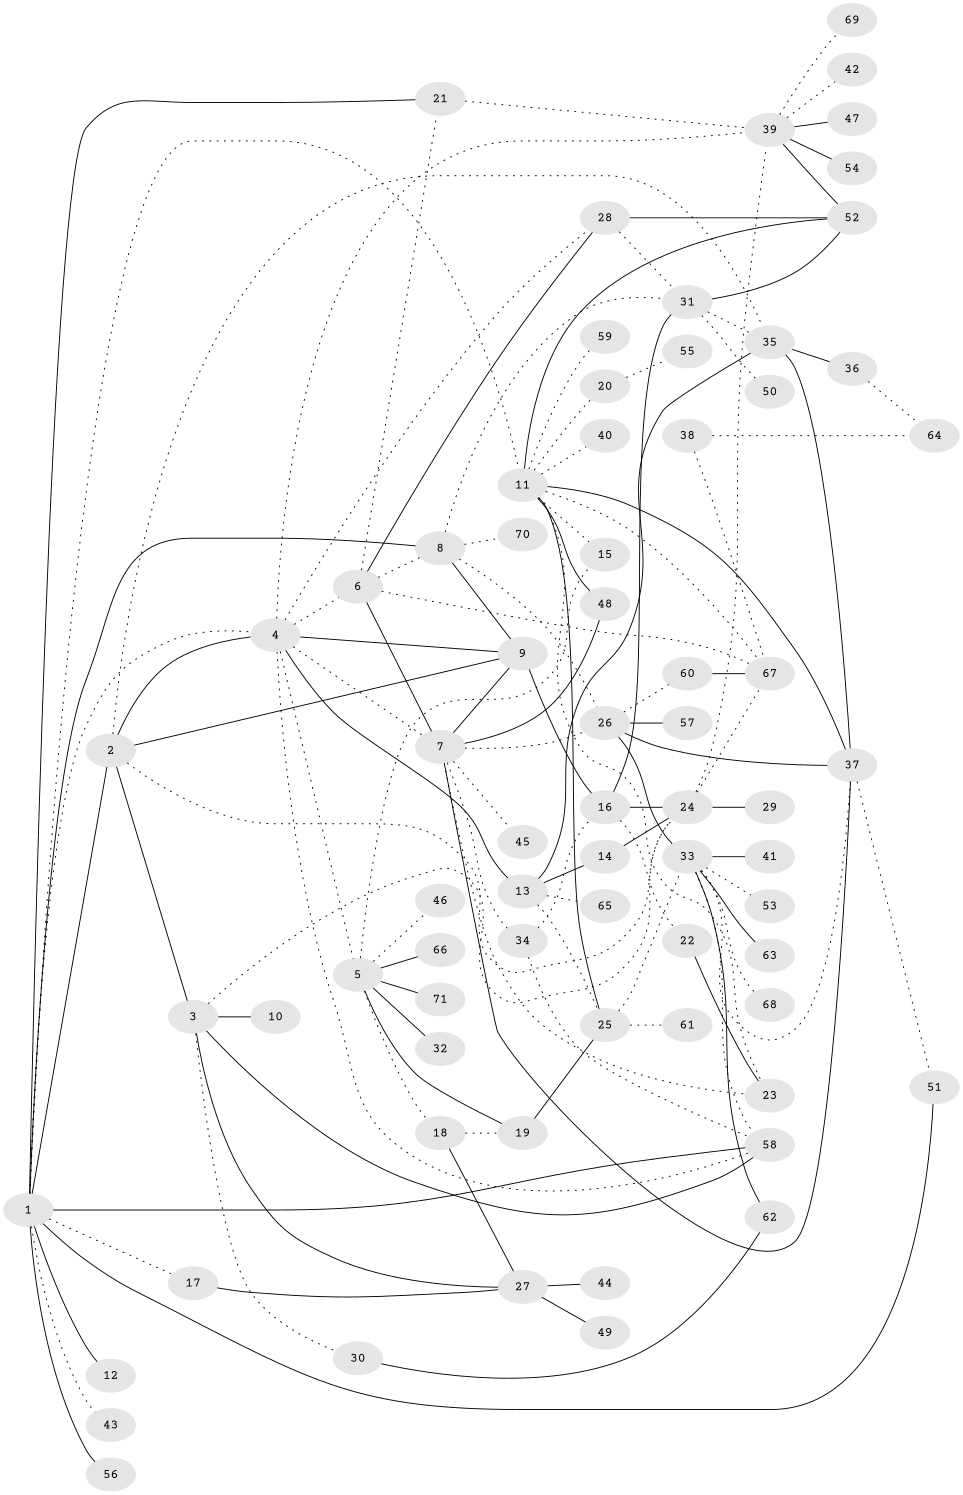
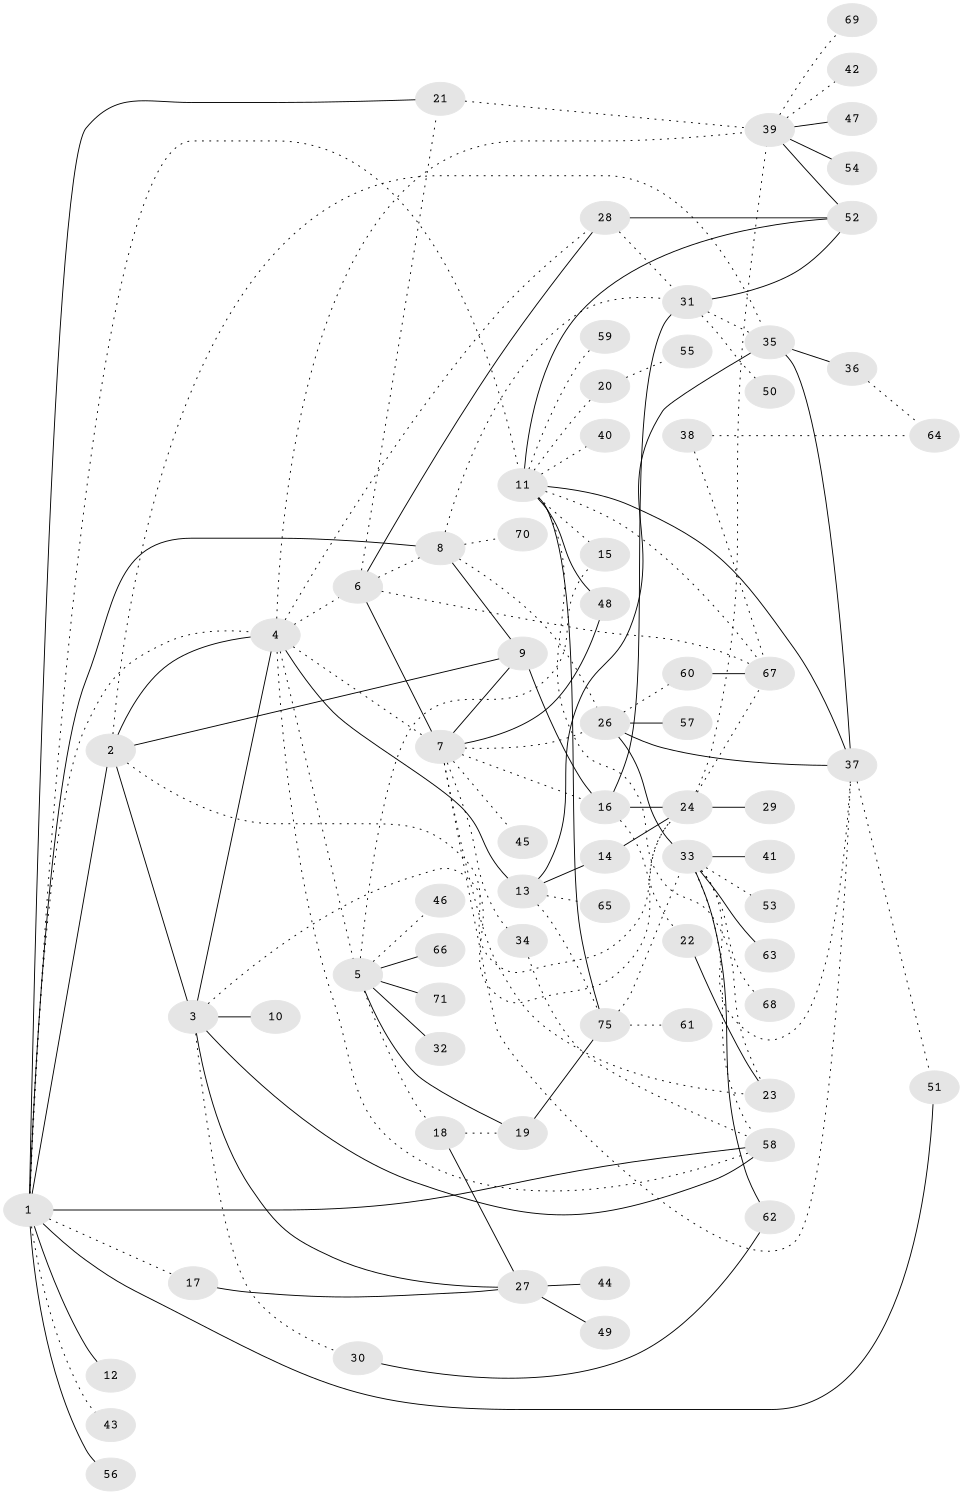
  graph {
    fontname="Courier Prime"
    rankdir=LR
    node [color=gray90 fontname="Courier Prime" style=filled]
    edge [fontname="Courier Prime" style=dotted weight=1.0]
    1
    2
    4
    8
    11
    12
    17
    21
    43
    51
    56
    58
    3
    9
    24
    35
    5
    6
    7
    13
    28
    39
    26
    31
    70
    15
    67
    23
    37
    48
    20
-   25
+   25 [label=75]
    40
    52
    59
    27
    10
    30
    16
    29
    36
    44
    49
    62
    18
    19
    32
    46
    66
    71
    34
    45
    14
    65
    42
    47
    54
    69
    22
    33
    57
    60
    50
    55
    61
    41
    53
    63
    68
    64
    38
    1 -- 2 [style=solid]
    1 -- 4
    1 -- 8 [style=solid]
    1 -- 11
    1 -- 12 [style=solid]
    1 -- 17
    1 -- 21 [style=solid]
    1 -- 43
    1 -- 51 [style=solid]
    1 -- 56 [style=solid]
    1 -- 58 [style=solid]
    2 -- 4 [style=solid]
    2 -- 3 [style=solid]
    2 -- 9 [style=solid]
    2 -- 24
    2 -- 35
    4 -- 58
    4 -- 5
    4 -- 6
    4 -- 7
    4 -- 13 [style=solid]
    4 -- 28
    4 -- 39
    8 -- 9 [style=solid]
    8 -- 26
    8 -- 31
    8 -- 70
    11 -- 15 [weight=11.0]
    11 -- 67
    11 -- 23
    11 -- 37 [style=solid weight=2.0]
    11 -- 48 [style=solid]
    11 -- 20
    11 -- 25 [style=solid]
    11 -- 40
    11 -- 52 [style=solid]
    11 -- 59
    17 -- 27 [style=solid]
    21 -- 39
-   9 -- 4 [style=solid]
+   3 -- 4 [style=solid]
    3 -- 58 [style=solid]
    3 -- 24
    3 -- 27 [style=solid]
    3 -- 10 [style=solid]
    3 -- 30
    9 -- 16 [style=solid]
    24 -- 39
    24 -- 67
    24 -- 29 [style=solid weight=3.0]
    35 -- 37 [style=solid]
    35 -- 36 [style=solid]
    5 -- 15
    5 -- 18
    5 -- 19 [style=solid]
    5 -- 32 [style=solid]
    5 -- 46
    5 -- 66 [style=solid]
    5 -- 71 [style=solid]
    6 -- 8
    6 -- 21
    6 -- 7 [style=solid]
    6 -- 28 [style=solid]
    6 -- 67
    7 -- 9 [style=solid]
    7 -- 26
    7 -- 23 [weight=3.0]
-   7 -- 37 [style=solid]
+   7 -- 37
    7 -- 48 [style=solid weight=2.0]
-   34 -- 16
+   7 -- 16
    7 -- 34
    7 -- 45
    13 -- 35 [style=solid]
    13 -- 25
    13 -- 14 [style=solid]
    13 -- 65
    28 -- 31
    28 -- 52 [style=solid weight=4.0]
    39 -- 52 [style=solid]
    39 -- 42
    39 -- 47 [style=solid]
    39 -- 54 [style=solid]
    39 -- 69
    26 -- 37 [style=solid]
    26 -- 33 [style=solid]
    26 -- 57 [style=solid weight=4.0]
    26 -- 60
    31 -- 35
    31 -- 52 [style=solid]
    31 -- 50
    37 -- 51
    20 -- 55
    25 -- 33
    25 -- 61
    27 -- 44 [style=solid]
    27 -- 49 [style=solid]
    30 -- 62 [style=solid]
    16 -- 24 [style=solid]
    16 -- 31 [style=solid]
    16 -- 22 [weight=4.0]
    36 -- 64
    18 -- 27 [style=solid]
    18 -- 19
    19 -- 25 [style=solid]
    34 -- 58
    14 -- 24 [style=solid]
    22 -- 23 [style=solid]
    33 -- 58
    33 -- 37
    33 -- 62 [style=solid]
    33 -- 41 [style=solid]
    33 -- 53
    33 -- 63 [style=solid]
    33 -- 68
    60 -- 67 [style=solid weight=3.0]
    38 -- 67
    38 -- 64 [weight=2.0]
  }
